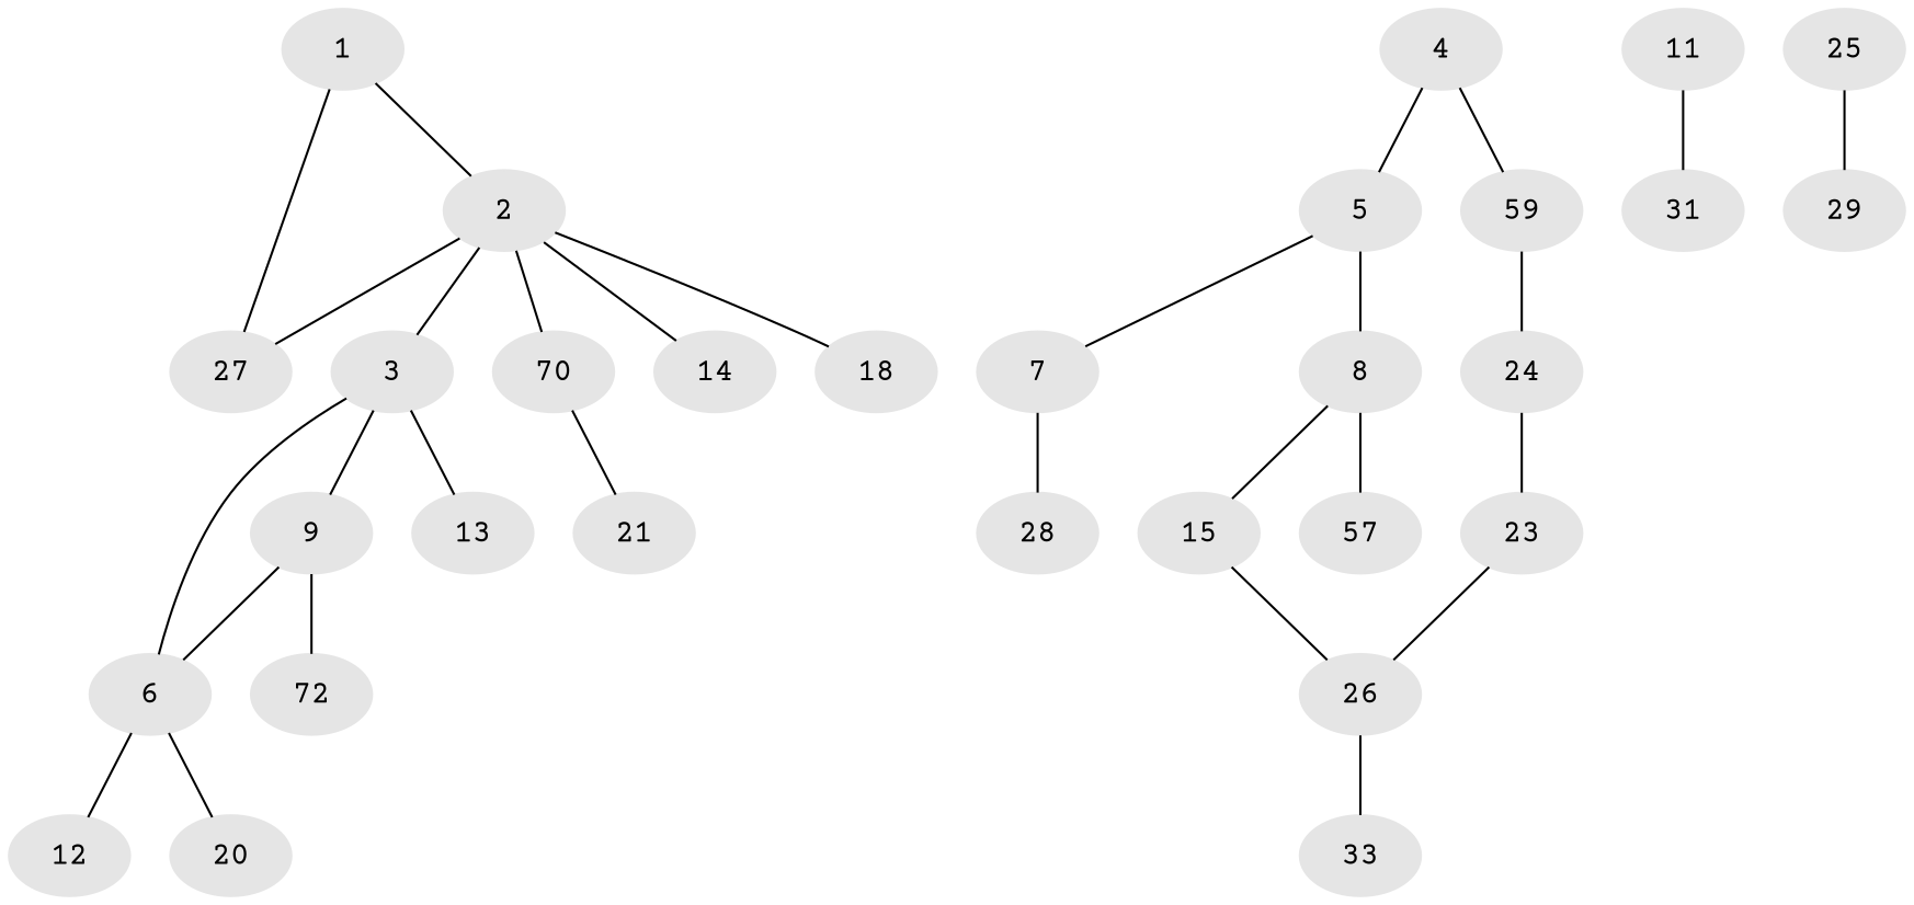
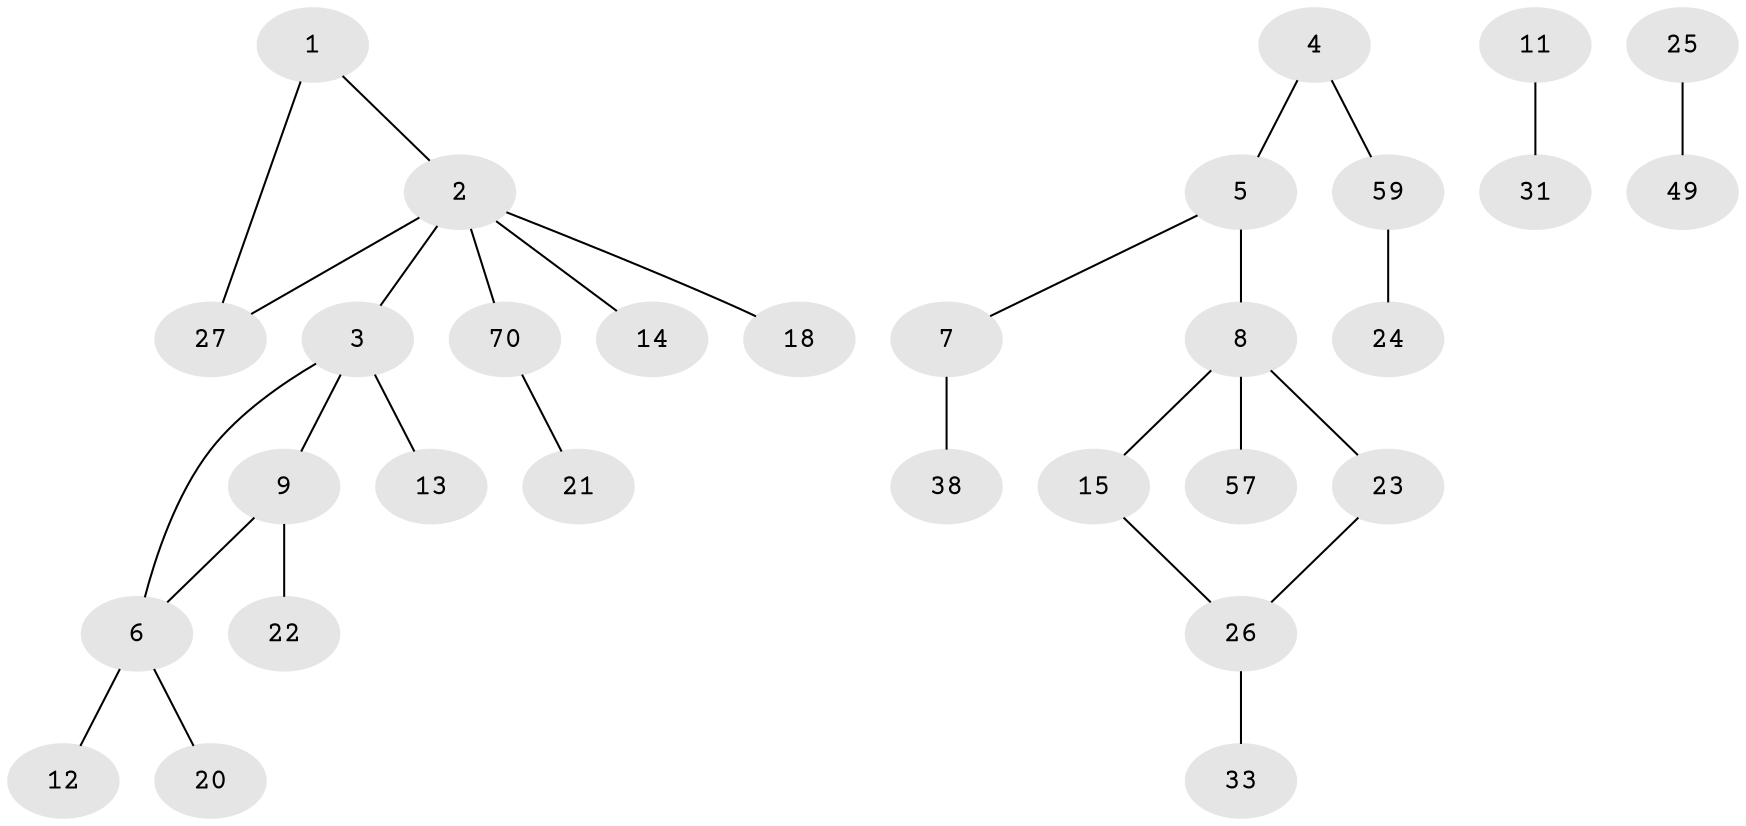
  graph {
    fontname="Courier Prime"
    node [color=gray90 fontname="Courier Prime" style=filled]
    edge [fontname="Courier Prime" weight=1.0]
    1
    2
    27
    3
    n5 [label=70]
    14
    18
    4
    5
    n10 [label=59]
    6
    9
    13
    21
    12
    20
-   22 [label=72]
+   22
    7
    8
    24
-   28
+   28 [label=38]
    15
    n23 [label=57]
    23
    26
    11
    31
    n28 [label=33]
    25
-   29
+   29 [label=49]
    1 -- 2
    1 -- 27
    2 -- 27
    2 -- 3
    2 -- n5
    2 -- 14
    2 -- 18
    3 -- 6
    3 -- 9
    3 -- 13
    n5 -- 21
    4 -- 5
    4 -- n10
    5 -- 7
    5 -- 8
    n10 -- 24
    6 -- 12
    6 -- 20
    9 -- 6
    9 -- 22 [weight=3.0]
    7 -- 28 [weight=2.0]
    8 -- 15
    8 -- n23
-   24 -- 23
+   8 -- 23
    15 -- 26
    23 -- 26
    26 -- n28
    11 -- 31
    25 -- 29
  }
